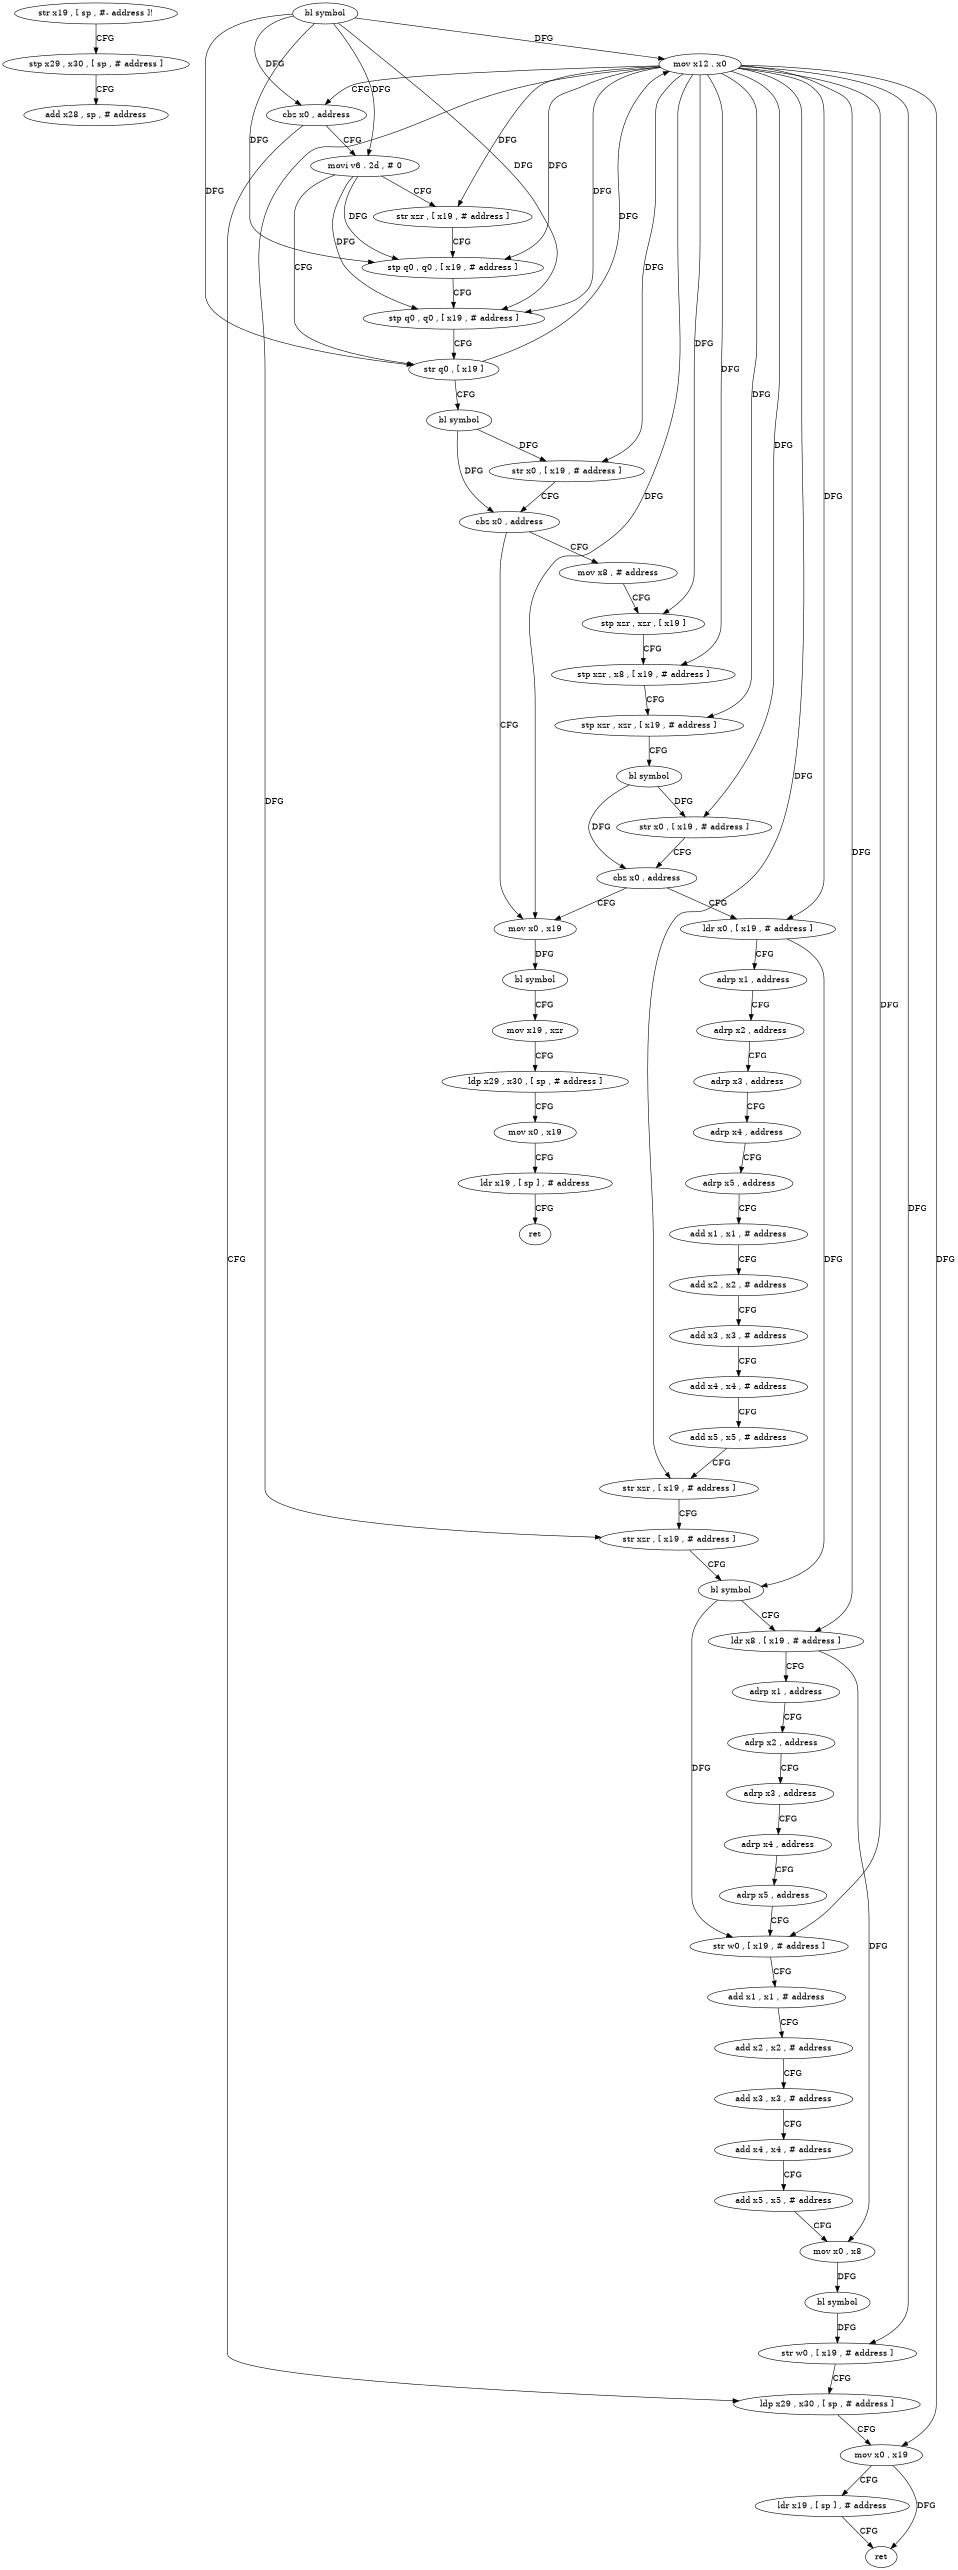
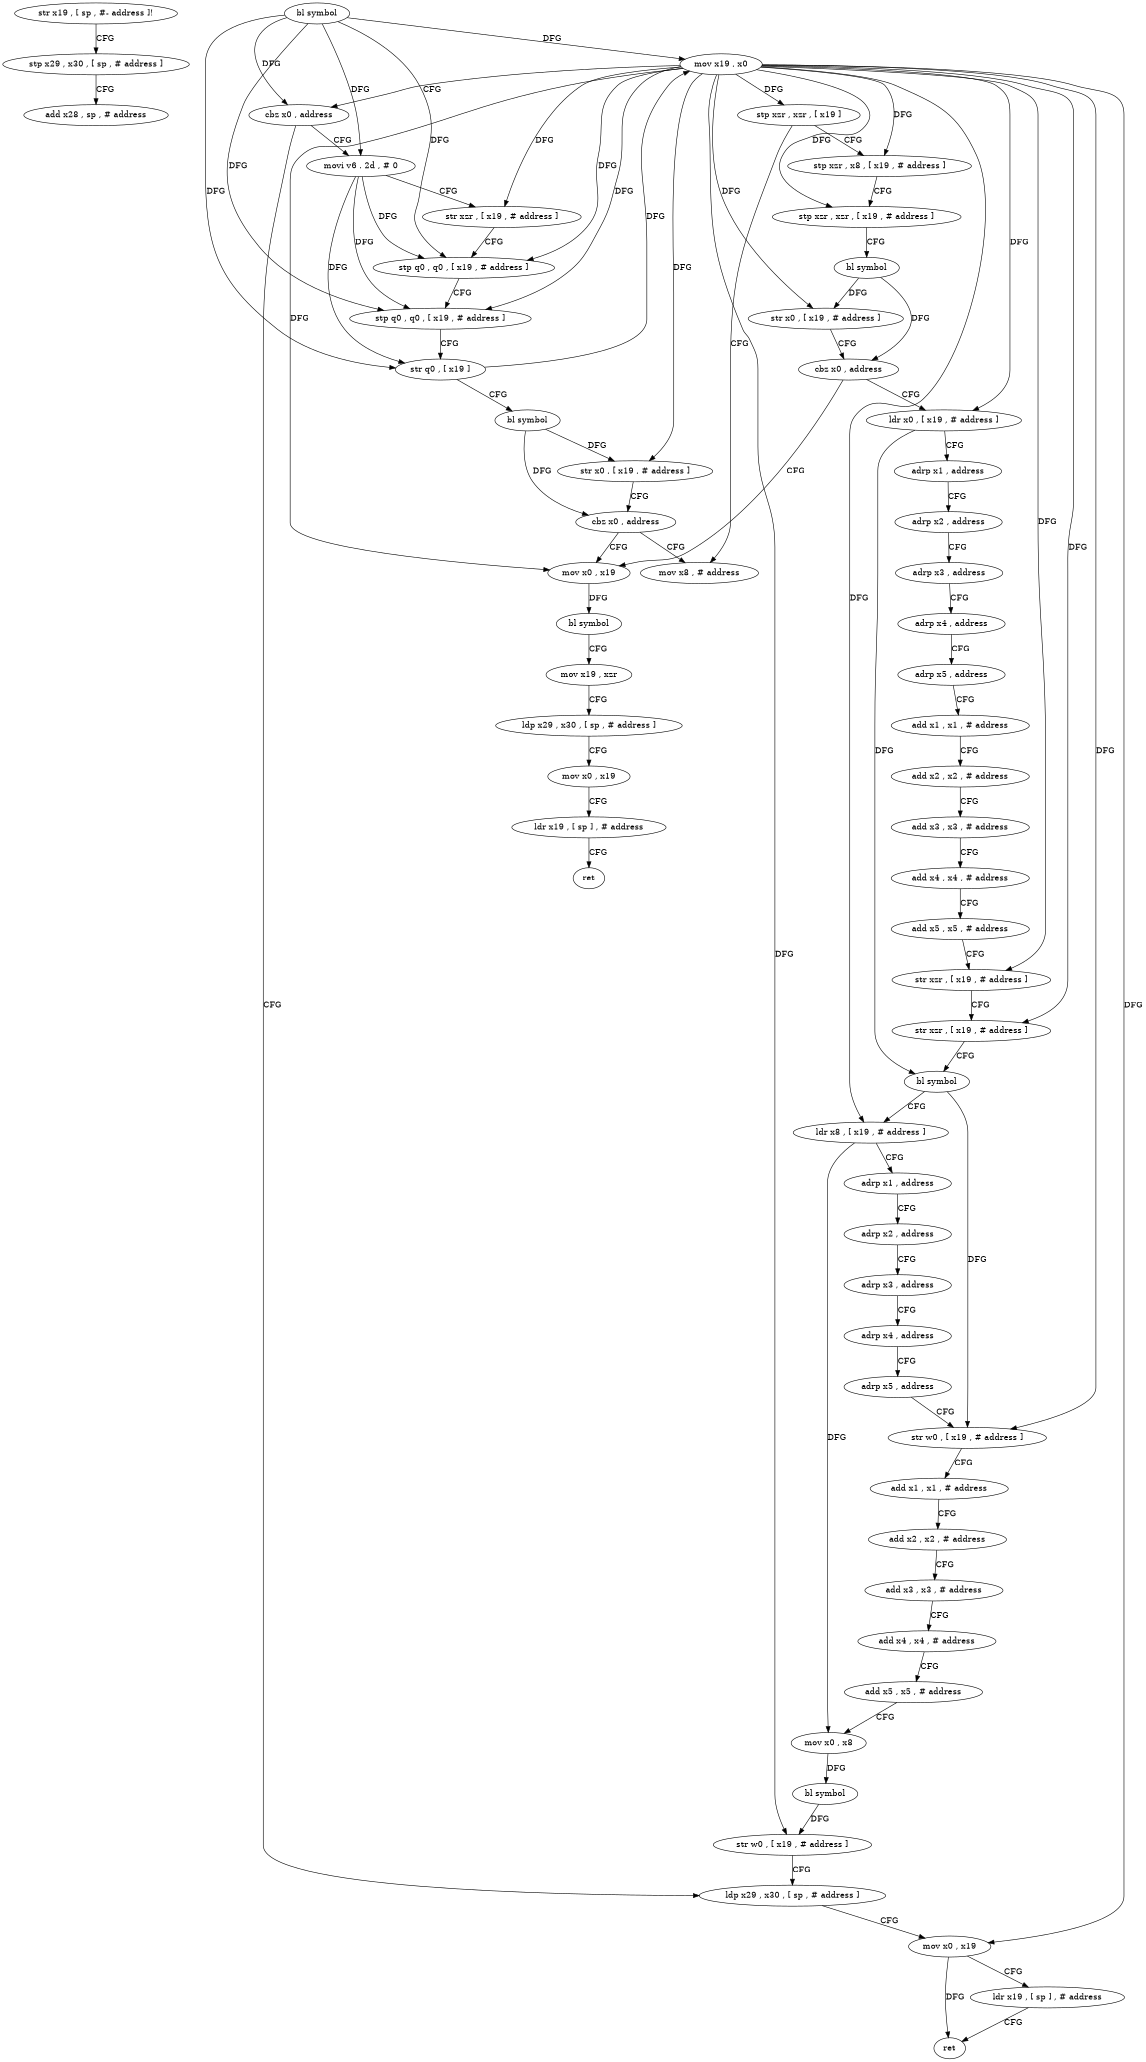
  digraph {
    n1 [label="str x19 , [ sp , #- address ]!"]
    n2 [label="stp x29 , x30 , [ sp , # address ]"]
    n3 [label="add x28 , sp , # address"]
    n4 [label="bl symbol"]
-   n5 [label="mov x12 , x0"]
+   n5 [label="mov x19 , x0"]
    n6 [label="cbz x0 , address"]
    n7 [label="movi v6 . 2d , # 0"]
    n8 [label="stp q0 , q0 , [ x19 , # address ]"]
    n9 [label="stp q0 , q0 , [ x19 , # address ]"]
    n10 [label="str q0 , [ x19 ]"]
    n11 [label="mov x0 , x19"]
    n12 [label="str xzr , [ x19 , # address ]"]
    n13 [label="str x0 , [ x19 , # address ]"]
    n14 [label="mov x0 , x19"]
    n15 [label="stp xzr , xzr , [ x19 ]"]
    n16 [label="stp xzr , x8 , [ x19 , # address ]"]
    n17 [label="stp xzr , xzr , [ x19 , # address ]"]
    n18 [label="str x0 , [ x19 , # address ]"]
    n19 [label="ldr x0 , [ x19 , # address ]"]
    n20 [label="str xzr , [ x19 , # address ]"]
    n21 [label="str xzr , [ x19 , # address ]"]
    n22 [label="ldr x8 , [ x19 , # address ]"]
    n23 [label="str w0 , [ x19 , # address ]"]
    n24 [label="str w0 , [ x19 , # address ]"]
    n25 [label="ldp x29 , x30 , [ sp , # address ]"]
    n26 [label="bl symbol"]
    n27 [label="ldr x19 , [ sp ] , # address"]
    n28 [label=ret]
    n29 [label="cbz x0 , address"]
    n30 [label="bl symbol"]
    n31 [label="bl symbol"]
    n32 [label="cbz x0 , address"]
    n33 [label="adrp x1 , address"]
    n34 [label="bl symbol"]
    n35 [label="adrp x1 , address"]
    n36 [label="mov x0 , x8"]
    n37 [label="add x1 , x1 , # address"]
    n38 [label="mov x8 , # address"]
    n39 [label="mov x19 , xzr"]
    n40 [label="ldp x29 , x30 , [ sp , # address ]"]
    n41 [label="mov x0 , x19"]
    n42 [label="ldr x19 , [ sp ] , # address"]
    n43 [label=ret]
    n44 [label="adrp x2 , address"]
    n45 [label="adrp x3 , address"]
    n46 [label="adrp x4 , address"]
    n47 [label="adrp x5 , address"]
    n48 [label="add x1 , x1 , # address"]
    n49 [label="add x2 , x2 , # address"]
    n50 [label="add x3 , x3 , # address"]
    n51 [label="add x4 , x4 , # address"]
    n52 [label="add x5 , x5 , # address"]
    n53 [label="adrp x2 , address"]
    n54 [label="bl symbol"]
    n55 [label="adrp x3 , address"]
    n56 [label="adrp x4 , address"]
    n57 [label="adrp x5 , address"]
    n58 [label="add x2 , x2 , # address"]
    n59 [label="add x3 , x3 , # address"]
    n60 [label="add x4 , x4 , # address"]
    n61 [label="add x5 , x5 , # address"]
    n1 -> n2 [label=CFG]
    n2 -> n3 [label=CFG]
    n4 -> n5 [label=DFG]
    n4 -> n6 [label=DFG]
    n4 -> n7 [label=DFG]
    n4 -> n8 [label=DFG]
    n4 -> n9 [label=DFG]
    n4 -> n10 [label=DFG]
    n5 -> n6 [label=CFG]
    n5 -> n8 [label=DFG]
    n5 -> n9 [label=DFG]
    n5 -> n11 [label=DFG]
    n5 -> n12 [label=DFG]
    n5 -> n13 [label=DFG]
    n5 -> n14 [label=DFG]
    n5 -> n15 [label=DFG]
    n5 -> n16 [label=DFG]
    n5 -> n17 [label=DFG]
    n5 -> n18 [label=DFG]
    n5 -> n19 [label=DFG]
    n5 -> n20 [label=DFG]
    n5 -> n21 [label=DFG]
    n5 -> n22 [label=DFG]
    n5 -> n23 [label=DFG]
    n5 -> n24 [label=DFG]
    n6 -> n7 [label=CFG]
    n6 -> n25 [label=CFG]
    n7 -> n8 [label=DFG]
    n7 -> n9 [label=DFG]
-   n7 -> n10 [label=CFG]
+   n7 -> n10 [label=DFG]
    n7 -> n12 [label=CFG]
    n8 -> n9 [label=CFG]
    n9 -> n10 [label=CFG]
    n10 -> n5 [label=DFG]
    n10 -> n26 [label=CFG]
    n11 -> n27 [label=CFG]
    n11 -> n28 [label=DFG]
    n12 -> n8 [label=CFG]
    n13 -> n29 [label=CFG]
    n14 -> n30 [label=DFG]
    n15 -> n16 [label=CFG]
    n16 -> n17 [label=CFG]
    n17 -> n31 [label=CFG]
    n18 -> n32 [label=CFG]
    n19 -> n33 [label=CFG]
    n19 -> n34 [label=DFG]
    n20 -> n21 [label=CFG]
    n21 -> n34 [label=CFG]
    n22 -> n35 [label=CFG]
    n22 -> n36 [label=DFG]
    n23 -> n37 [label=CFG]
    n24 -> n25 [label=CFG]
    n25 -> n11 [label=CFG]
    n26 -> n13 [label=DFG]
    n26 -> n29 [label=DFG]
    n27 -> n28 [label=CFG]
    n29 -> n14 [label=CFG]
    n29 -> n38 [label=CFG]
    n30 -> n39 [label=CFG]
    n31 -> n18 [label=DFG]
    n31 -> n32 [label=DFG]
    n32 -> n14 [label=CFG]
    n32 -> n19 [label=CFG]
    n33 -> n44 [label=CFG]
    n34 -> n22 [label=CFG]
    n34 -> n23 [label=DFG]
    n35 -> n53 [label=CFG]
    n36 -> n54 [label=DFG]
    n37 -> n58 [label=CFG]
-   n38 -> n15 [label=CFG]
+   n15 -> n38 [label=CFG]
    n39 -> n40 [label=CFG]
    n40 -> n41 [label=CFG]
    n41 -> n42 [label=CFG]
    n42 -> n43 [label=CFG]
    n44 -> n45 [label=CFG]
    n45 -> n46 [label=CFG]
    n46 -> n47 [label=CFG]
    n47 -> n48 [label=CFG]
    n48 -> n49 [label=CFG]
    n49 -> n50 [label=CFG]
    n50 -> n51 [label=CFG]
    n51 -> n52 [label=CFG]
    n52 -> n20 [label=CFG]
    n53 -> n55 [label=CFG]
    n54 -> n24 [label=DFG]
    n55 -> n56 [label=CFG]
    n56 -> n57 [label=CFG]
    n57 -> n23 [label=CFG]
    n58 -> n59 [label=CFG]
    n59 -> n60 [label=CFG]
    n60 -> n61 [label=CFG]
    n61 -> n36 [label=CFG]
  }
